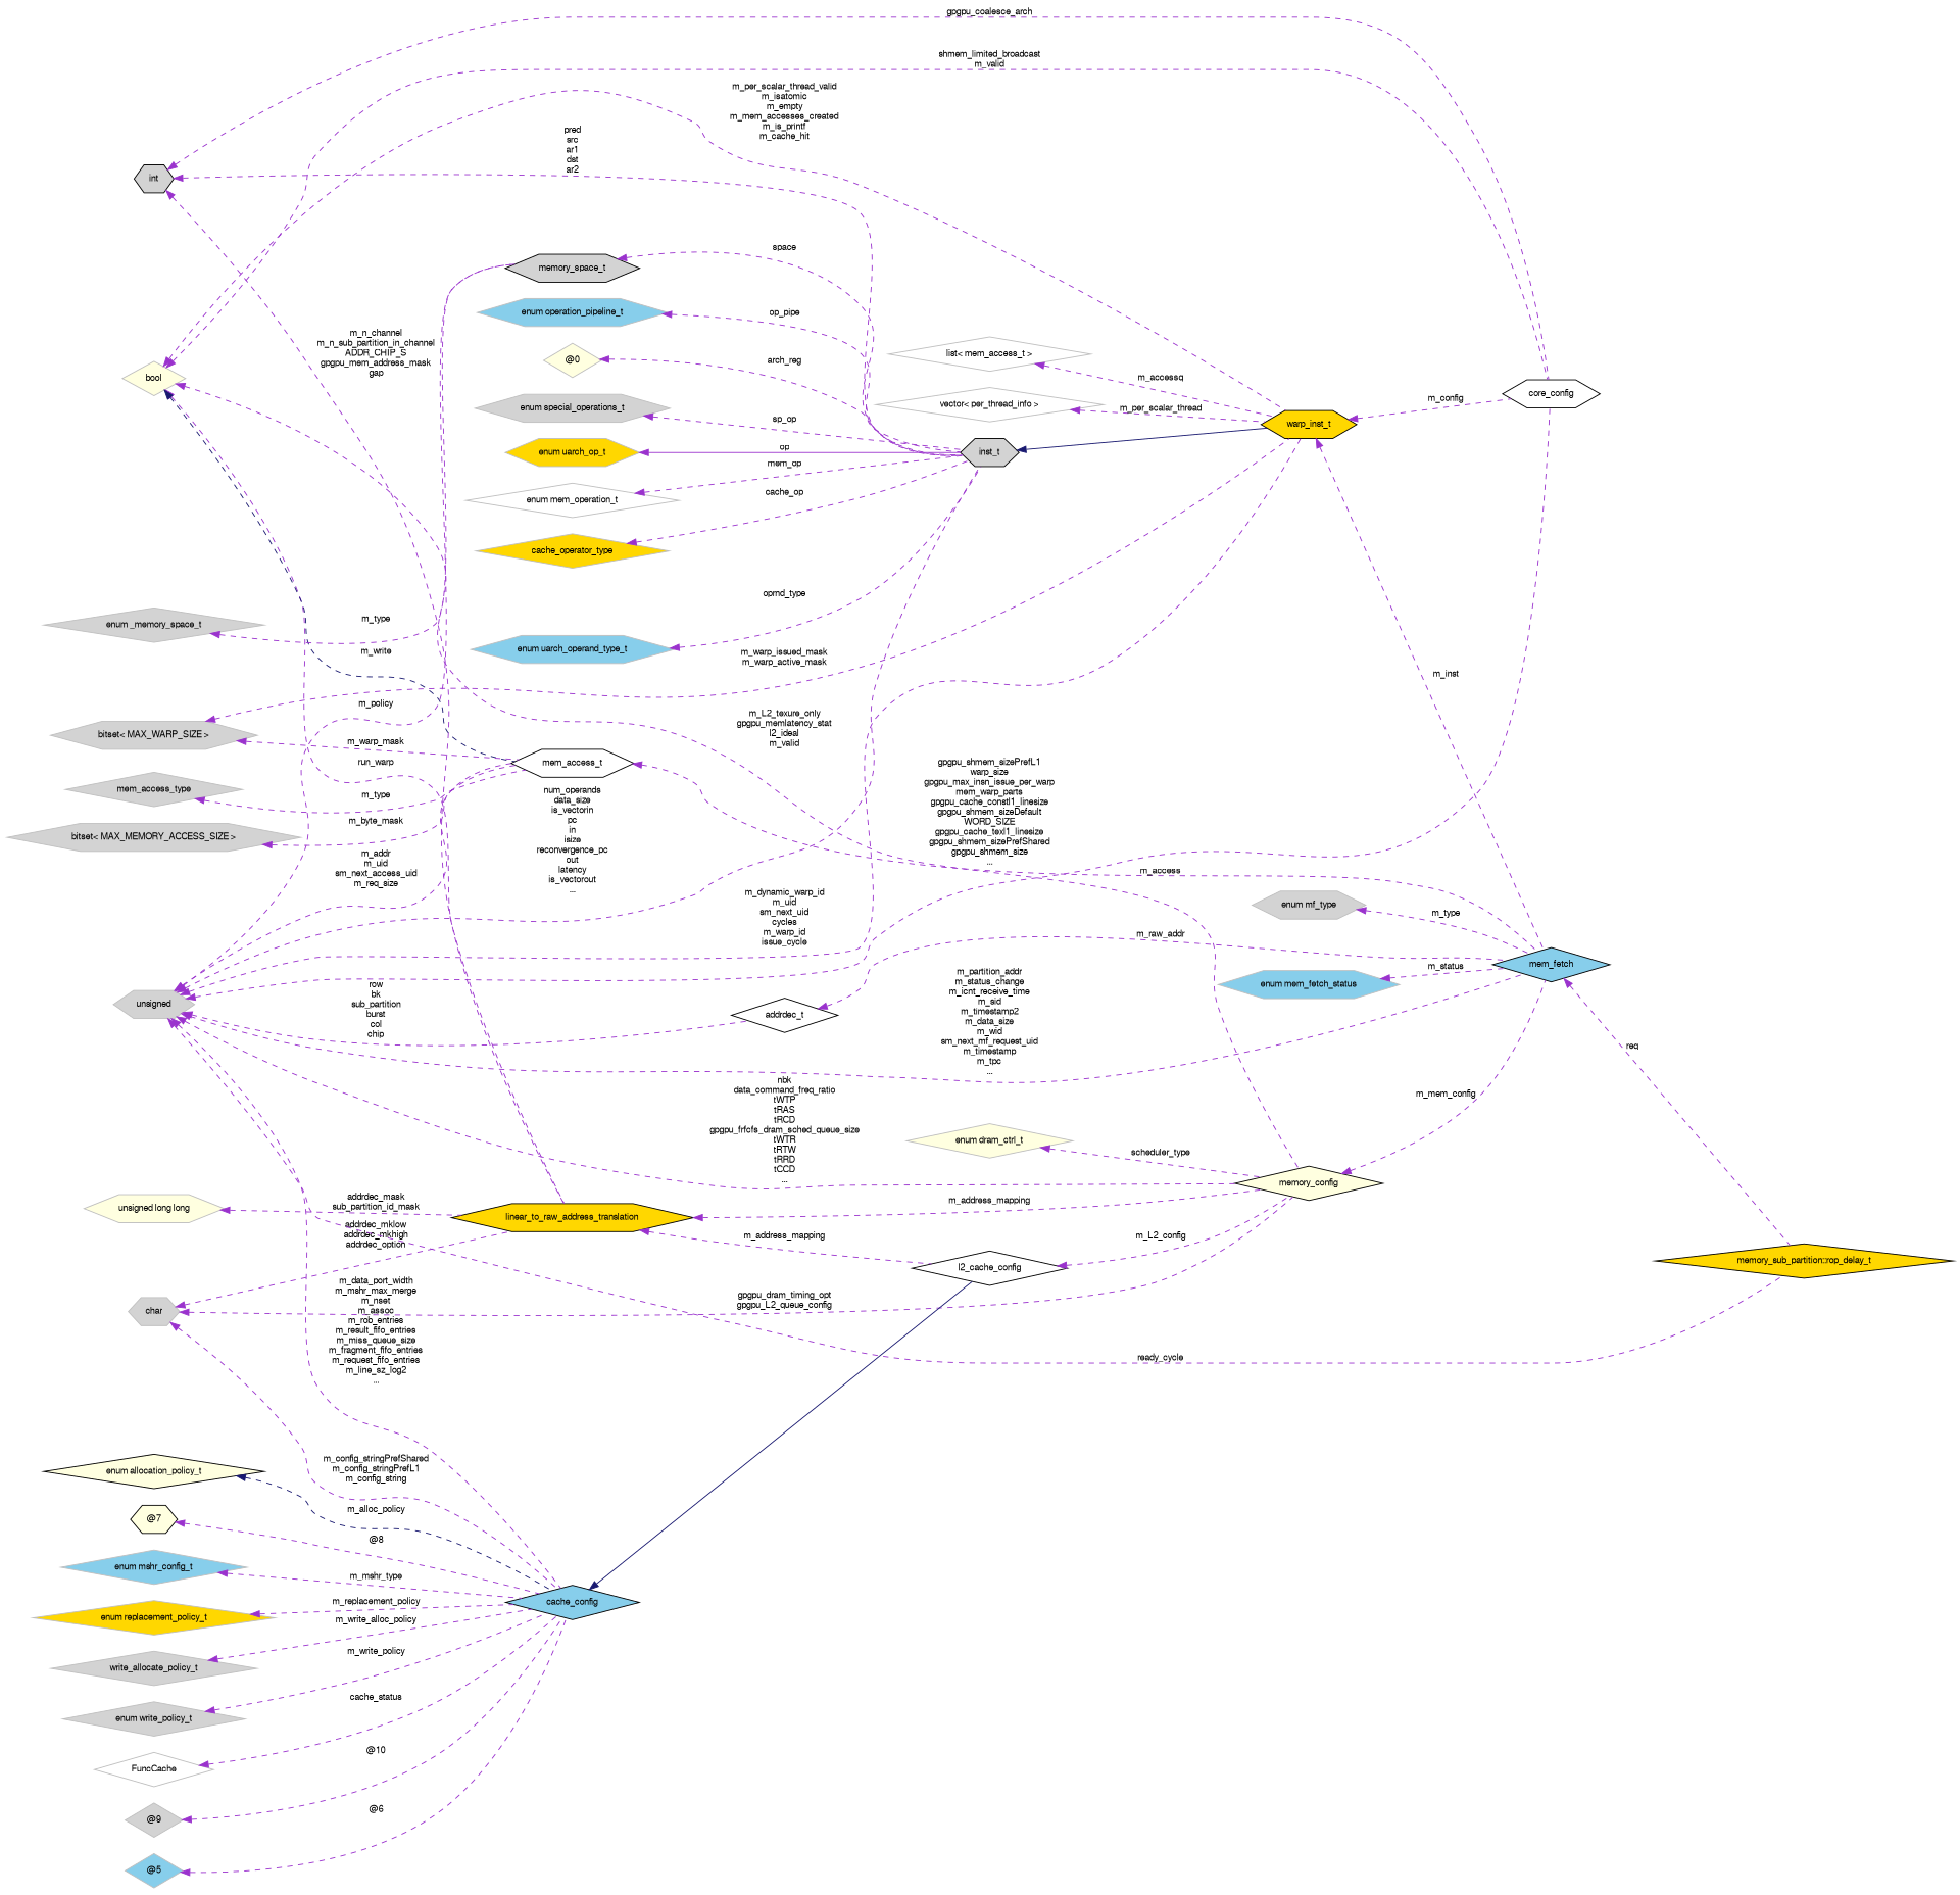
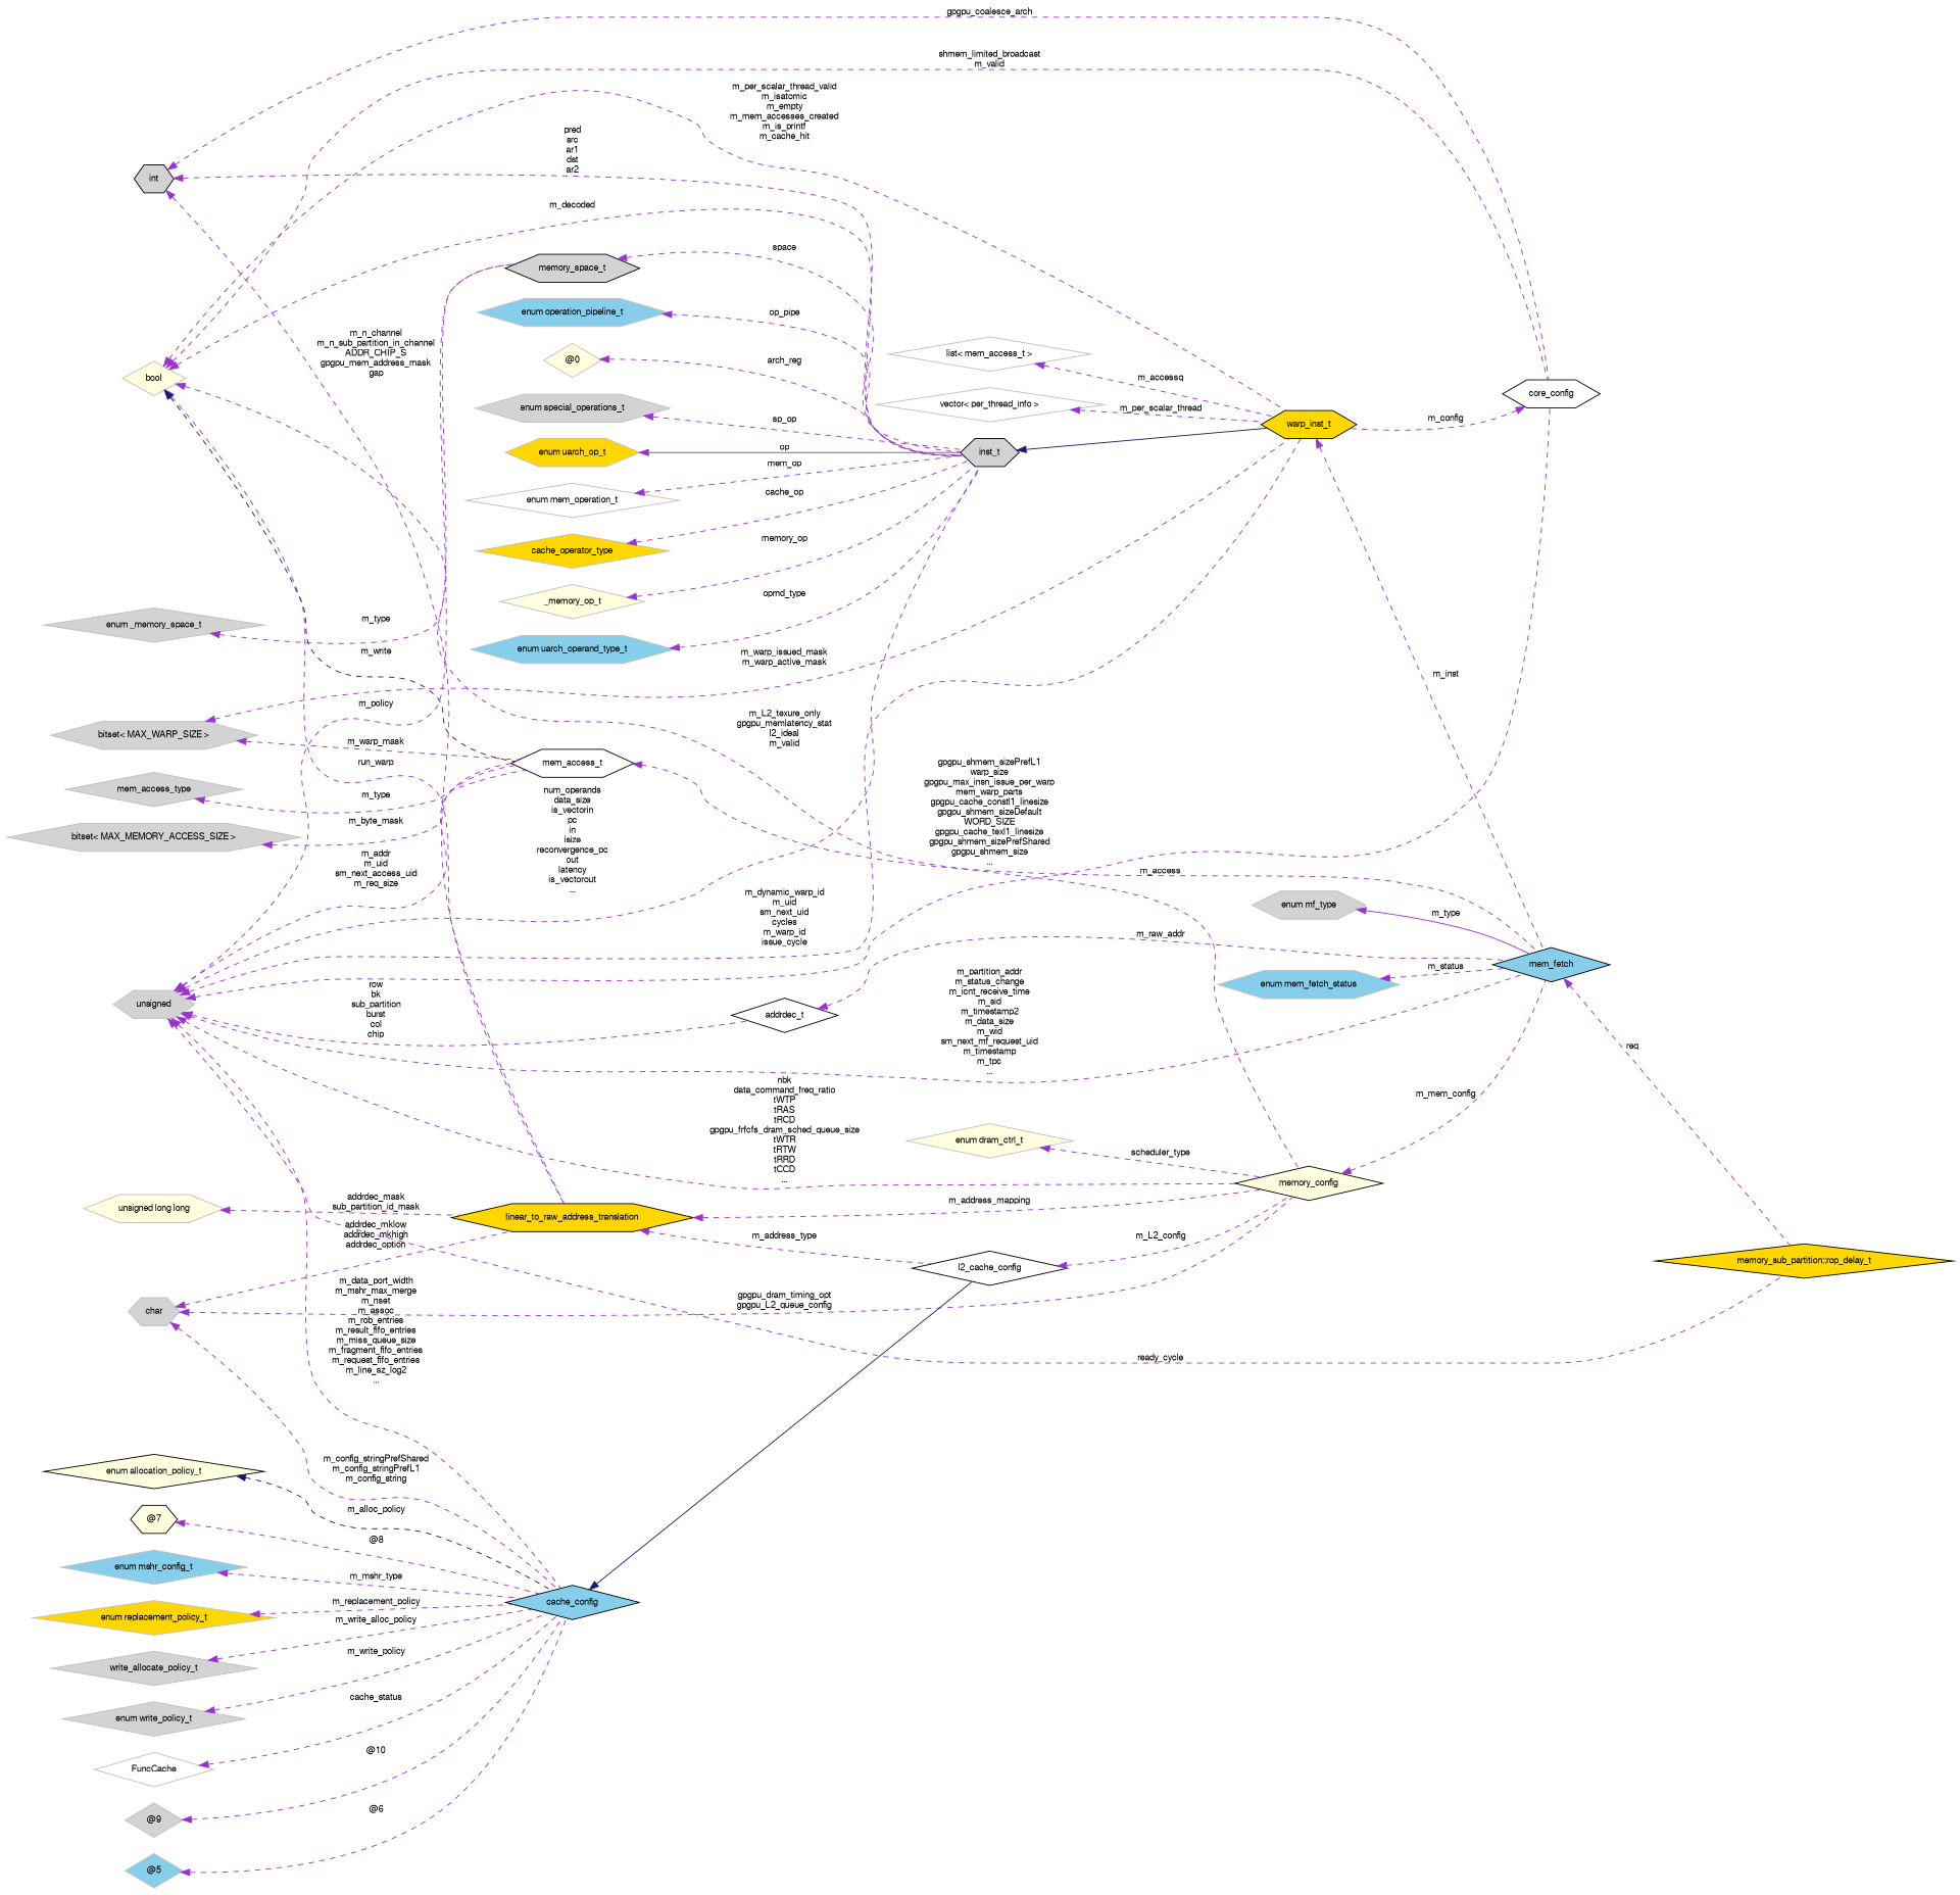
  digraph {
    rankdir=LR
    node [color=grey75 fillcolor=lightgrey fontname=FreeSans fontsize=10 shape=diamond style=filled]
    edge [color=darkorchid3 dir=back fontname=FreeSans fontsize=10 labelfontname=FreeSans labelfontsize=10 style=dashed]
    n1 [color=black fillcolor=gold fontcolor=black height=0.2 label="memory_sub_partition::rop_delay_t" width=0.4]
    n2 [color=black fillcolor=skyblue height=0.2 label=mem_fetch width=0.4]
    n3 [height=0.2 label="enum mf_type" shape=hexagon width=0.4]
    n4 [color=black fillcolor=lightyellow height=0.2 label=memory_config width=0.4]
    n5 [fillcolor=lightyellow height=0.2 label="enum dram_ctrl_t" width=0.4]
    n6 [height=0.2 label=char shape=hexagon width=0.4]
    n7 [color=black fillcolor=gold height=0.2 label=linear_to_raw_address_translation shape=hexagon width=0.4]
    n8 [color=black fillcolor=skyblue height=0.2 label=cache_config width=0.4]
    n9 [color=black fillcolor=white height=0.2 label=l2_cache_config width=0.4]
    n10 [fillcolor=lightyellow height=0.2 label=bool width=0.4]
    n11 [color=black fillcolor=gold height=0.2 label=warp_inst_t shape=hexagon width=0.4]
    n12 [color=black height=0.2 label=inst_t shape=hexagon width=0.4]
    n13 [color=black fillcolor=white height=0.2 label=core_config shape=hexagon width=0.4]
    n14 [color=black fillcolor=white height=0.2 label=mem_access_t shape=hexagon width=0.4]
    n15 [height=0.2 label=unsigned shape=hexagon width=0.4]
    n16 [color=black height=0.2 label=memory_space_t shape=hexagon width=0.4]
    n17 [color=black fillcolor=white height=0.2 label=addrdec_t width=0.4]
    n18 [fillcolor=lightyellow height=0.2 label="unsigned long long" shape=hexagon width=0.4]
    n19 [color=black height=0.2 label=int shape=hexagon width=0.4]
    n20 [height=0.2 label=write_allocate_policy_t width=0.4]
    n21 [height=0.2 label="enum write_policy_t" width=0.4]
    n22 [fillcolor=white height=0.2 label=FuncCache width=0.4]
    n23 [fillcolor=skyblue height=0.2 label="@5" width=0.4]
    n24 [color=black fillcolor=lightyellow height=0.2 label="enum allocation_policy_t" width=0.4]
    n25 [color=black fillcolor=lightyellow height=0.2 label="@7" shape=hexagon width=0.4]
    n26 [fillcolor=skyblue height=0.2 label="enum mshr_config_t" width=0.4]
    n27 [height=0.2 label="@9" width=0.4]
    n28 [fillcolor=gold height=0.2 label="enum replacement_policy_t" width=0.4]
    n29 [fillcolor=lightyellow height=0.2 label="@0" width=0.4]
    n30 [height=0.2 label="enum special_operations_t" shape=hexagon width=0.4]
    n31 [fillcolor=gold height=0.2 label="enum uarch_op_t" shape=hexagon width=0.4]
    n32 [fillcolor=white height=0.2 label="enum mem_operation_t" width=0.4]
    n33 [fillcolor=gold height=0.2 label=cache_operator_type width=0.4]
    n34 [height=0.2 label="enum _memory_space_t" width=0.4]
+   n35 [fillcolor=lightyellow height=0.2 label=_memory_op_t width=0.4]
    n36 [fillcolor=skyblue height=0.2 label="enum uarch_operand_type_t" shape=hexagon width=0.4]
    n37 [fillcolor=skyblue height=0.2 label="enum operation_pipeline_t" shape=hexagon width=0.4]
    n38 [height=0.2 label="bitset\< MAX_WARP_SIZE \>" shape=hexagon width=0.4]
    n39 [fillcolor=white height=0.2 label="list\< mem_access_t \>" width=0.4]
    n40 [fillcolor=white height=0.2 label="vector\< per_thread_info \>" width=0.4]
    n41 [height=0.2 label="bitset\< MAX_MEMORY_ACCESS_SIZE \>" shape=hexagon width=0.4]
    n42 [height=0.2 label=mem_access_type width=0.4]
    n43 [fillcolor=skyblue height=0.2 label="enum mem_fetch_status" shape=hexagon width=0.4]
    n2 -> n1 [label=req]
-   n3 -> n2 [label=m_type]
+   n3 -> n2 [label=m_type style=solid]
    n4 -> n2 [label=m_mem_config]
    n5 -> n4 [label=scheduler_type]
    n6 -> n4 [label="gpgpu_dram_timing_opt\ngpgpu_L2_queue_config"]
    n6 -> n7 [label="addrdec_mklow\naddrdec_mkhigh\naddrdec_option"]
    n6 -> n8 [label="m_config_stringPrefShared\nm_config_stringPrefL1\nm_config_string"]
    n7 -> n4 [label=m_address_mapping]
-   n7 -> n9 [label=m_address_mapping]
+   n7 -> n9 [label=m_address_type]
    n8 -> n9 [color=midnightblue style=solid]
    n9 -> n4 [label=m_L2_config]
    n10 -> n4 [label="m_L2_texure_only\ngpgpu_memlatency_stat\nl2_ideal\nm_valid"]
    n10 -> n7 [label=run_warp]
    n10 -> n11 [label="m_per_scalar_thread_valid\nm_isatomic\nm_empty\nm_mem_accesses_created\nm_is_printf\nm_cache_hit"]
+   n10 -> n12 [label=m_decoded]
    n10 -> n13 [label="shmem_limited_broadcast\nm_valid"]
    n10 -> n14 [color=midnightblue label=m_write]
    n11 -> n2 [label=m_inst]
    n12 -> n11 [color=midnightblue style=solid]
-   n11 -> n13 [label=m_config]
+   n13 -> n11 [label=m_config]
    n14 -> n2 [label=m_access]
    n15 -> n1 [label=ready_cycle]
    n15 -> n2 [label="m_partition_addr\nm_status_change\nm_icnt_receive_time\nm_sid\nm_timestamp2\nm_data_size\nm_wid\nsm_next_mf_request_uid\nm_timestamp\nm_tpc\n..."]
    n15 -> n4 [label="nbk\ndata_command_freq_ratio\ntWTP\ntRAS\ntRCD\ngpgpu_frfcfs_dram_sched_queue_size\ntWTR\ntRTW\ntRRD\ntCCD\n..."]
    n15 -> n8 [label="m_data_port_width\nm_mshr_max_merge\nm_nset\nm_assoc\nm_rob_entries\nm_result_fifo_entries\nm_miss_queue_size\nm_fragment_fifo_entries\nm_request_fifo_entries\nm_line_sz_log2\n..."]
    n15 -> n11 [label="m_dynamic_warp_id\nm_uid\nsm_next_uid\ncycles\nm_warp_id\nissue_cycle"]
    n15 -> n12 [label="num_operands\ndata_size\nis_vectorin\npc\nin\nisize\nreconvergence_pc\nout\nlatency\nis_vectorout\n..."]
    n15 -> n13 [label="gpgpu_shmem_sizePrefL1\nwarp_size\ngpgpu_max_insn_issue_per_warp\nmem_warp_parts\ngpgpu_cache_constl1_linesize\ngpgpu_shmem_sizeDefault\nWORD_SIZE\ngpgpu_cache_texl1_linesize\ngpgpu_shmem_sizePrefShared\ngpgpu_shmem_size\n..."]
    n15 -> n14 [label="m_addr\nm_uid\nsm_next_access_uid\nm_req_size"]
    n15 -> n16 [label=m_policy]
    n15 -> n17 [label="row\nbk\nsub_partition\nburst\ncol\nchip"]
    n16 -> n12 [label=space]
    n17 -> n2 [label=m_raw_addr]
    n18 -> n7 [label="addrdec_mask\nsub_partition_id_mask"]
    n19 -> n7 [label="m_n_channel\nm_n_sub_partition_in_channel\nADDR_CHIP_S\ngpgpu_mem_address_mask\ngap"]
    n19 -> n12 [label="pred\nsrc\nar1\ndst\nar2"]
    n19 -> n13 [label=gpgpu_coalesce_arch]
    n20 -> n8 [label=m_write_alloc_policy]
    n21 -> n8 [label=m_write_policy]
    n22 -> n8 [label=cache_status]
    n23 -> n8 [label="@6"]
    n24 -> n8 [color=midnightblue label=m_alloc_policy]
    n25 -> n8 [label="@8"]
    n26 -> n8 [label=m_mshr_type]
    n27 -> n8 [label="@10"]
    n28 -> n8 [label=m_replacement_policy]
    n29 -> n12 [label=arch_reg]
    n30 -> n12 [label=sp_op]
    n31 -> n12 [label=op style=solid]
    n32 -> n12 [label=mem_op]
    n33 -> n12 [label=cache_op]
    n34 -> n16 [label=m_type]
+   n35 -> n12 [label=memory_op]
    n36 -> n12 [label=oprnd_type]
    n37 -> n12 [label=op_pipe]
    n38 -> n11 [label="m_warp_issued_mask\nm_warp_active_mask"]
    n38 -> n14 [label=m_warp_mask]
    n39 -> n11 [label=m_accessq]
    n40 -> n11 [label=m_per_scalar_thread]
    n41 -> n14 [label=m_byte_mask]
    n42 -> n14 [label=m_type]
    n43 -> n2 [label=m_status]
  }
